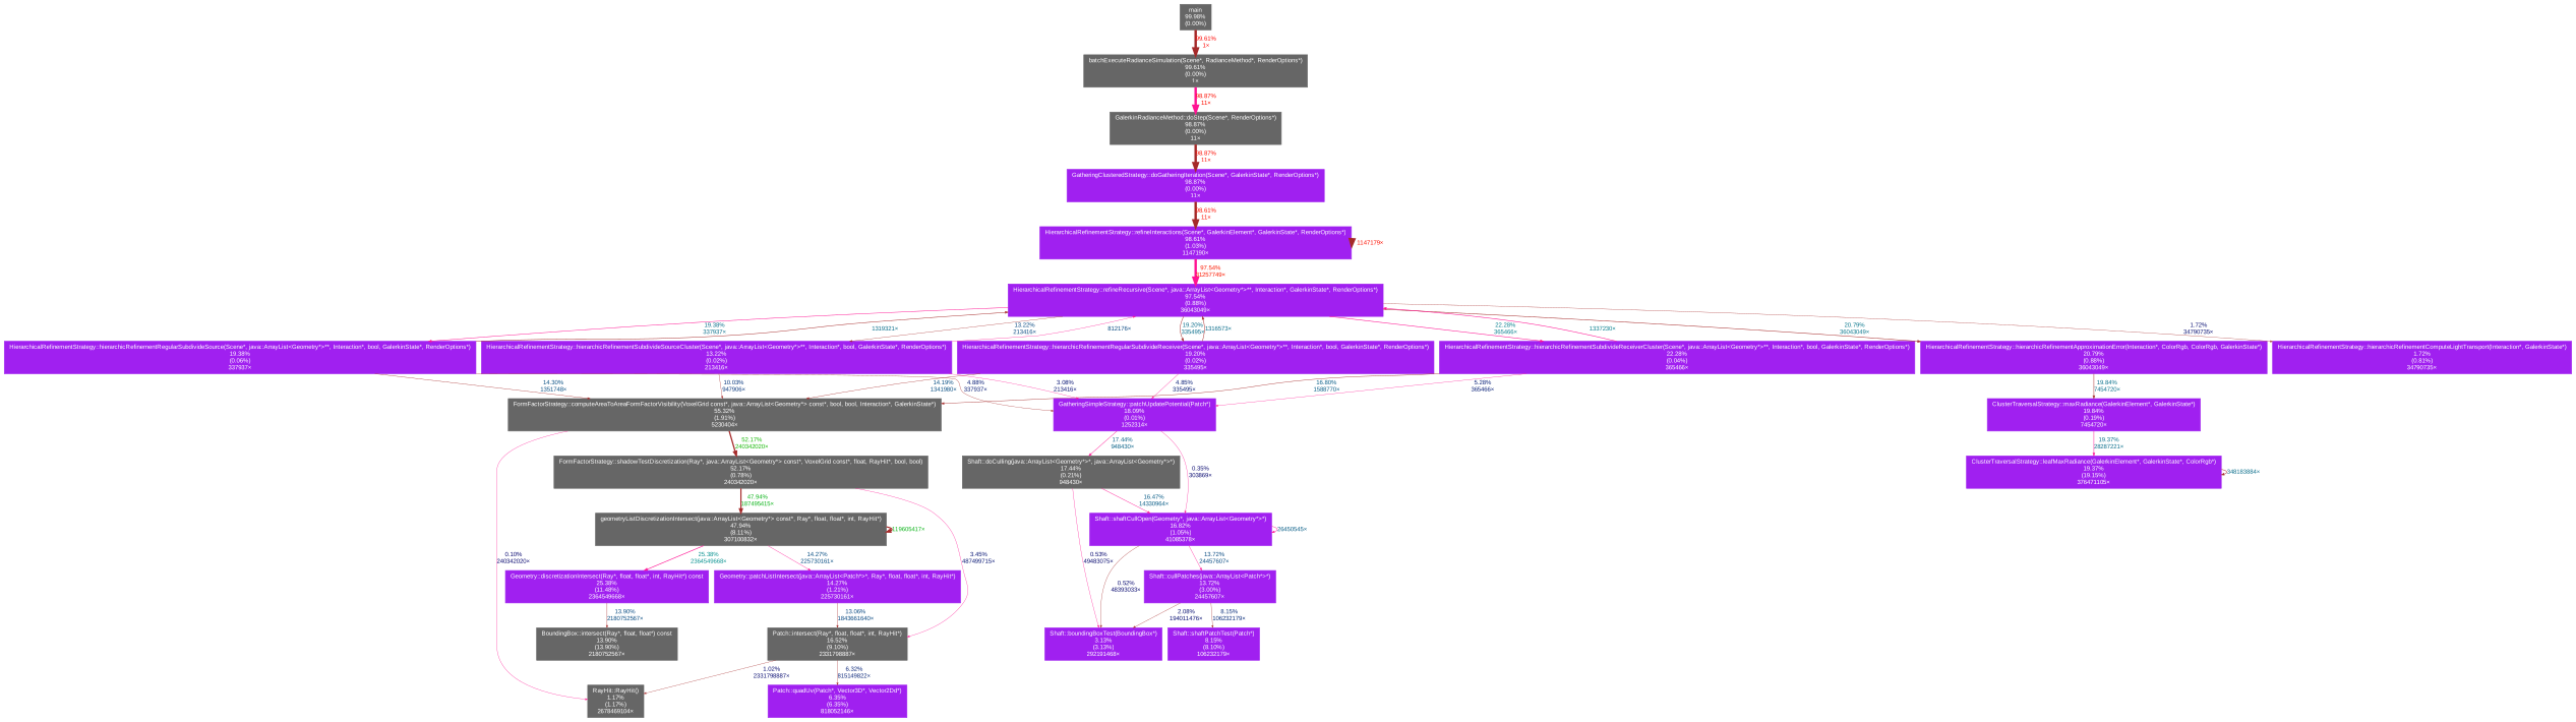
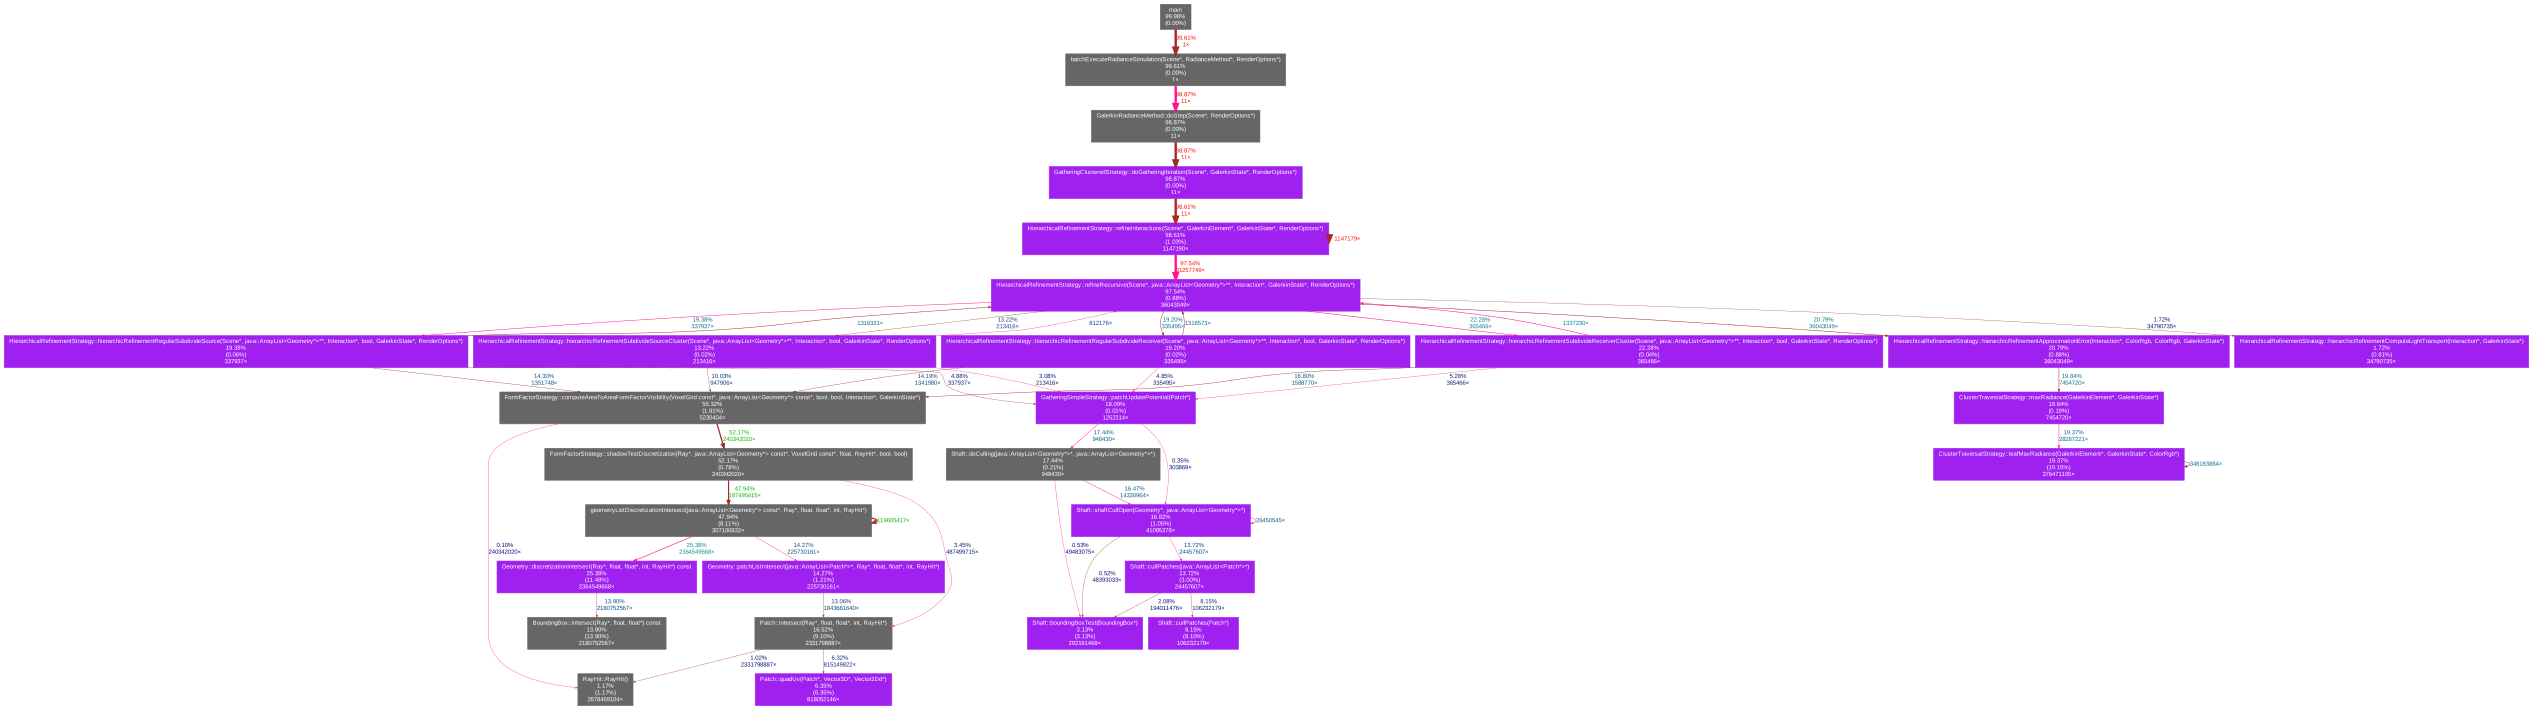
  digraph {
    fontname=Arial
    nodesep=0.125
    ranksep=0.25
    node [color=purple fontcolor="#ffffff" fontname=Arial fontsize=10.00 shape=box style=filled]
    edge [arrowsize=0.35 color=brown fontcolor="#0c6f8c" fontname=Arial fontsize=10.00 labeldistance=0.50 penwidth=0.50]
    n1 [color=gray40 height=0 label="main\n99.98%\n(0.00%)" width=0]
    n2 [color=gray40 height=0 label="batchExecuteRadianceSimulation(Scene*, RadianceMethod*, RenderOptions*)\n99.61%\n(0.00%)\n1×" width=0]
    n3 [color=gray40 height=0 label="GalerkinRadianceMethod::doStep(Scene*, RenderOptions*)\n98.87%\n(0.00%)\n11×" width=0]
    n4 [height=0 label="GatheringClusteredStrategy::doGatheringIteration(Scene*, GalerkinState*, RenderOptions*)\n98.87%\n(0.00%)\n11×" width=0]
    n5 [height=0 label="HierarchicalRefinementStrategy::refineInteractions(Scene*, GalerkinElement*, GalerkinState*, RenderOptions*)\n98.61%\n(1.03%)\n1147190×" width=0]
    n6 [height=0 label="HierarchicalRefinementStrategy::refineRecursive(Scene*, java::ArrayList<Geometry*>**, Interaction*, GalerkinState*, RenderOptions*)\n97.54%\n(0.88%)\n36043049×" width=0]
    n7 [height=0 label="HierarchicalRefinementStrategy::hierarchicRefinementSubdivideReceiverCluster(Scene*, java::ArrayList<Geometry*>**, Interaction*, bool, GalerkinState*, RenderOptions*)\n22.28%\n(0.04%)\n365466×" width=0]
    n8 [height=0 label="HierarchicalRefinementStrategy::hierarchicRefinementApproximationError(Interaction*, ColorRgb, ColorRgb, GalerkinState*)\n20.79%\n(0.88%)\n36043049×" width=0]
    n9 [height=0 label="HierarchicalRefinementStrategy::hierarchicRefinementRegularSubdivideSource(Scene*, java::ArrayList<Geometry*>**, Interaction*, bool, GalerkinState*, RenderOptions*)\n19.38%\n(0.06%)\n337937×" width=0]
    n10 [height=0 label="HierarchicalRefinementStrategy::hierarchicRefinementRegularSubdivideReceiver(Scene*, java::ArrayList<Geometry*>**, Interaction*, bool, GalerkinState*, RenderOptions*)\n19.20%\n(0.02%)\n335495×" width=0]
    n11 [height=0 label="HierarchicalRefinementStrategy::hierarchicRefinementSubdivideSourceCluster(Scene*, java::ArrayList<Geometry*>**, Interaction*, bool, GalerkinState*, RenderOptions*)\n13.22%\n(0.02%)\n213416×" width=0]
    n12 [height=0 label="HierarchicalRefinementStrategy::hierarchicRefinementComputeLightTransport(Interaction*, GalerkinState*)\n1.72%\n(0.81%)\n34790735×" width=0]
    n13 [color=gray40 height=0 label="FormFactorStrategy::computeAreaToAreaFormFactorVisibility(VoxelGrid const*, java::ArrayList<Geometry*> const*, bool, bool, Interaction*, GalerkinState*)\n55.32%\n(1.91%)\n5230404×" width=0]
    n14 [color=gray40 height=0 label="FormFactorStrategy::shadowTestDiscretization(Ray*, java::ArrayList<Geometry*> const*, VoxelGrid const*, float, RayHit*, bool, bool)\n52.17%\n(0.78%)\n240342020×" width=0]
    n15 [color=gray40 height=0 label="RayHit::RayHit()\n1.17%\n(1.17%)\n2678469104×" width=0]
    n16 [color=gray40 height=0 label="geometryListDiscretizationIntersect(java::ArrayList<Geometry*> const*, Ray*, float, float*, int, RayHit*)\n47.94%\n(8.11%)\n307100832×" width=0]
    n17 [color=gray40 height=0 label="Patch::intersect(Ray*, float, float*, int, RayHit*)\n16.52%\n(9.10%)\n2331798887×" width=0]
    n18 [height=0 label="Geometry::discretizationIntersect(Ray*, float, float*, int, RayHit*) const\n25.38%\n(11.48%)\n2364549668×" width=0]
    n19 [height=0 label="Geometry::patchListIntersect(java::ArrayList<Patch*>*, Ray*, float, float*, int, RayHit*)\n14.27%\n(1.21%)\n225730161×" width=0]
    n20 [height=0 label="Patch::quadUv(Patch*, Vector3D*, Vector2Dd*)\n6.35%\n(6.35%)\n818052146×" width=0]
    n21 [color=gray40 height=0 label="BoundingBox::intersect(Ray*, float, float*) const\n13.90%\n(13.90%)\n2180752567×" width=0]
    n22 [height=0 label="GatheringSimpleStrategy::patchUpdatePotential(Patch*)\n18.09%\n(0.01%)\n1252314×" width=0]
    n23 [height=0 label="ClusterTraversalStrategy::maxRadiance(GalerkinElement*, GalerkinState*)\n19.84%\n(0.19%)\n7454720×" width=0]
    n24 [color=gray40 height=0 label="Shaft::doCulling(java::ArrayList<Geometry*>*, java::ArrayList<Geometry*>*)\n17.44%\n(0.21%)\n948430×" width=0]
    n25 [height=0 label="Shaft::shaftCullOpen(Geometry*, java::ArrayList<Geometry*>*)\n16.82%\n(1.05%)\n41085378×" width=0]
    n26 [height=0 label="ClusterTraversalStrategy::leafMaxRadiance(GalerkinElement*, GalerkinState*, ColorRgb*)\n19.37%\n(19.15%)\n376471105×" width=0]
    n27 [height=0 label="Shaft::boundingBoxTest(BoundingBox*)\n3.13%\n(3.13%)\n292191468×" width=0]
    n28 [height=0 label="Shaft::cullPatches(java::ArrayList<Patch*>*)\n13.72%\n(3.00%)\n24457607×" width=0]
-   n29 [height=0 label="Shaft::shaftPatchTest(Patch*)\n8.15%\n(8.10%)\n106232179×" width=0]
+   n29 [height=0 label="Shaft::cullPatches(Patch*)\n8.15%\n(8.10%)\n106232179×" width=0]
    n1 -> n2 [arrowsize=1.00 fontcolor="#fe0400" label="99.61%\n1×" labeldistance=3.98 penwidth=3.98]
    n2 -> n3 [arrowsize=0.99 color=deeppink fontcolor="#fd0c00" label="98.87%\n11×" labeldistance=3.95 penwidth=3.95]
    n3 -> n4 [arrowsize=0.99 fontcolor="#fd0c00" label="98.87%\n11×" labeldistance=3.95 penwidth=3.95]
    n4 -> n5 [arrowsize=0.99 fontcolor="#fd0e00" label="98.61%\n11×" labeldistance=3.94 penwidth=3.94]
    n5 -> n5 [arrowsize=0.99 fontcolor="#fd0e00" label="1147179×" labeldistance=3.94 penwidth=3.94]
    n5 -> n6 [arrowsize=0.99 color=deeppink fontcolor="#fb1901" label="97.54%\n31257749×" labeldistance=3.90 penwidth=3.90]
    n6 -> n7 [arrowsize=0.47 color=deeppink fontcolor="#0c8190" label="22.28%\n365466×" labeldistance=0.89 penwidth=0.89]
    n6 -> n8 [arrowsize=0.46 fontcolor="#0c788e" label="20.79%\n36043049×" labeldistance=0.83 penwidth=0.83]
    n6 -> n9 [arrowsize=0.44 color=deeppink label="19.38%\n337937×" labeldistance=0.78 penwidth=0.78]
    n6 -> n10 [arrowsize=0.44 fontcolor="#0c6e8c" label="19.20%\n335495×" labeldistance=0.77 penwidth=0.77]
    n6 -> n11 [arrowsize=0.36 fontcolor="#0d4c84" label="13.22%\n213416×" labeldistance=0.53 penwidth=0.53]
    n6 -> n12 [fontcolor="#0d1475" label="1.72%\n34790735×"]
    n7 -> n6 [arrowsize=0.47 color=deeppink fontcolor="#0c8190" label="1337230×" labeldistance=0.89 penwidth=0.89]
    n7 -> n13 [arrowsize=0.41 fontcolor="#0c6089" label="16.80%\n1588770×" labeldistance=0.67 penwidth=0.67]
    n7 -> n22 [color=deeppink fontcolor="#0d247a" label="5.28%\n365466×"]
    n8 -> n23 [arrowsize=0.45 fontcolor="#0c728d" label="19.84%\n7454720×" labeldistance=0.79 penwidth=0.79]
    n9 -> n6 [arrowsize=0.44 label="1319321×" labeldistance=0.78 penwidth=0.78]
    n9 -> n13 [arrowsize=0.38 fontcolor="#0c5285" label="14.30%\n1351748×" labeldistance=0.57 penwidth=0.57]
    n9 -> n22 [fontcolor="#0d2279" label="4.88%\n337937×"]
    n10 -> n6 [arrowsize=0.44 fontcolor="#0c6e8c" label="1316573×" labeldistance=0.77 penwidth=0.77]
    n10 -> n13 [arrowsize=0.38 fontcolor="#0c5185" label="14.19%\n1341980×" labeldistance=0.57 penwidth=0.57]
    n10 -> n22 [color=deeppink fontcolor="#0d2279" label="4.85%\n335495×"]
    n11 -> n6 [arrowsize=0.36 color=deeppink fontcolor="#0d4c84" label="812176×" labeldistance=0.53 penwidth=0.53]
    n11 -> n13 [fontcolor="#0d3b80" label="10.03%\n947906×"]
    n11 -> n22 [color=deeppink fontcolor="#0d1a77" label="3.08%\n213416×"]
    n13 -> n14 [arrowsize=0.72 fontcolor="#19b909" label="52.17%\n240342020×" labeldistance=2.09 penwidth=2.09]
    n13 -> n15 [color=deeppink fontcolor="#0d0d73" label="0.10%\n240342020×"]
    n14 -> n16 [arrowsize=0.69 fontcolor="#0ab318" label="47.94%\n187495415×" labeldistance=1.92 penwidth=1.92]
    n14 -> n17 [color=deeppink fontcolor="#0d1b77" label="3.45%\n487499715×"]
    n16 -> n16 [arrowsize=0.69 fontcolor="#0ab318" label="119605417×" labeldistance=1.92 penwidth=1.92]
    n16 -> n18 [arrowsize=0.50 color=deeppink fontcolor="#0c9492" label="25.38%\n2364549668×" labeldistance=1.02 penwidth=1.02]
    n16 -> n19 [arrowsize=0.38 color=deeppink fontcolor="#0c5185" label="14.27%\n225730161×" labeldistance=0.57 penwidth=0.57]
    n17 -> n15 [fontcolor="#0d1174" label="1.02%\n2331798887×"]
    n17 -> n20 [fontcolor="#0d297b" label="6.32%\n815149822×"]
    n18 -> n21 [arrowsize=0.37 fontcolor="#0d4f85" label="13.90%\n2180752567×" labeldistance=0.56 penwidth=0.56]
    n19 -> n17 [arrowsize=0.36 fontcolor="#0d4b84" label="13.06%\n1843661640×" labeldistance=0.52 penwidth=0.52]
    n22 -> n24 [arrowsize=0.42 color=deeppink fontcolor="#0c6489" label="17.44%\n948430×" labeldistance=0.70 penwidth=0.70]
    n22 -> n25 [color=deeppink fontcolor="#0d0e73" label="0.35%\n303869×"]
    n23 -> n26 [arrowsize=0.44 color=deeppink label="19.37%\n28287221×" labeldistance=0.77 penwidth=0.77]
    n24 -> n25 [arrowsize=0.41 color=deeppink fontcolor="#0c5e88" label="16.47%\n14330964×" labeldistance=0.66 penwidth=0.66]
    n24 -> n27 [color=deeppink fontcolor="#0d0f73" label="0.53%\n49483075×"]
    n25 -> n25 [arrowsize=0.41 color=deeppink fontcolor="#0c6089" label="26450545×" labeldistance=0.67 penwidth=0.67]
    n25 -> n27 [fontcolor="#0d0f73" label="0.52%\n48393033×"]
    n25 -> n28 [arrowsize=0.37 color=deeppink fontcolor="#0d4e84" label="13.72%\n24457607×" labeldistance=0.55 penwidth=0.55]
    n26 -> n26 [arrowsize=0.44 label="348183884×" labeldistance=0.77 penwidth=0.77]
    n28 -> n27 [fontcolor="#0d1575" label="2.08%\n194011476×"]
    n28 -> n29 [fontcolor="#0d317d" label="8.15%\n106232179×"]
  }
